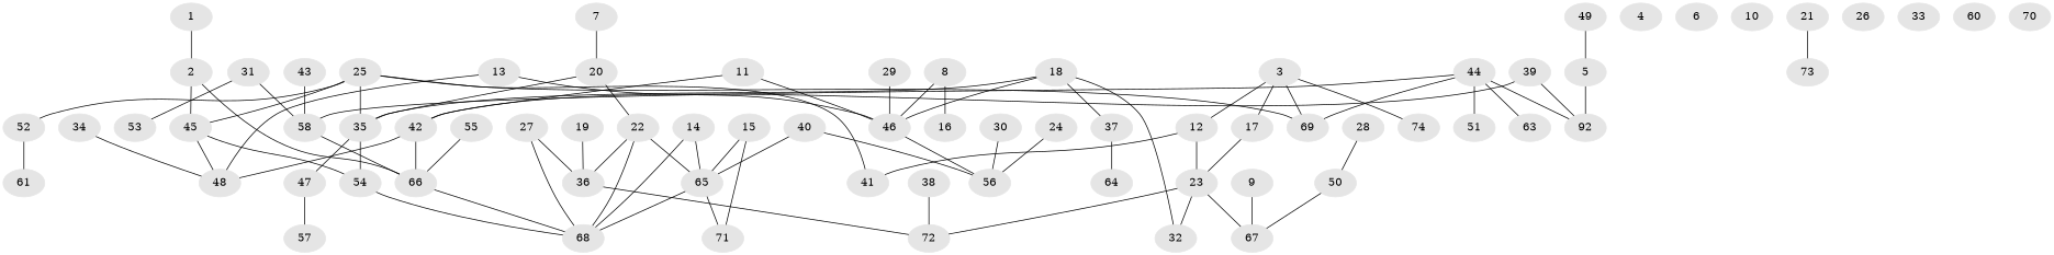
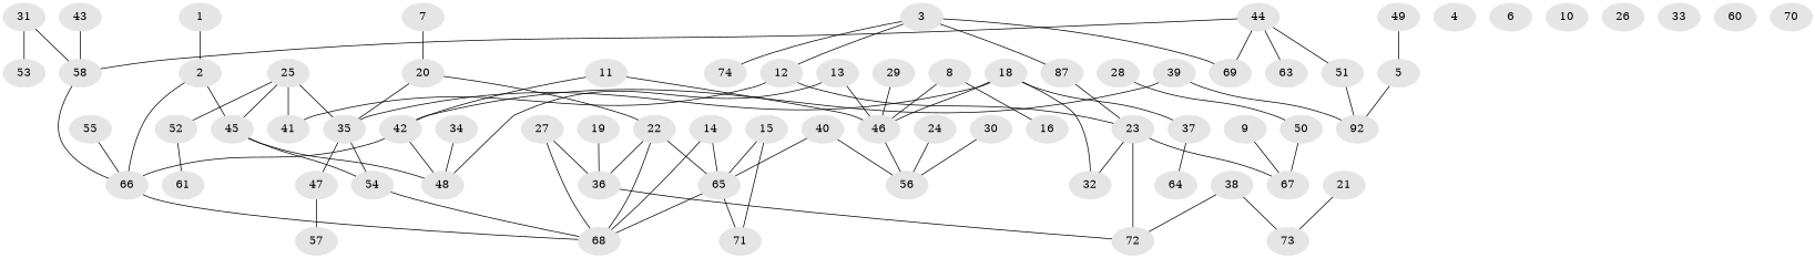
  graph {
    node [color=gray90 style=filled]
    1
    2
    45
    66
    48
    54
    68
    3
    12
-   17
+   17 [label=87]
    69
    74
    23
    41
    4
    n16 [label=92]
    5
    6
    7
    20
    35
    22
    8
    16
    46
    56
    9
    67
    10
    11
    42
    32
    72
    13
    14
    65
    71
    15
    18
    37
    47
    64
    19
    36
    21
    73
    24
    25
    52
    61
    26
    27
    28
    50
    29
    30
    31
    53
    58
    33
    34
    57
    38
    39
    40
    43
    44
    51
    63
    49
    55
    60
    70
    1 -- 2
    2 -- 45
    2 -- 66
    45 -- 48
    45 -- 54
    66 -- 68
    54 -- 68
    3 -- 12
    3 -- 17
    3 -- 69
    3 -- 74
    12 -- 23
    12 -- 41
    17 -- 23
    23 -- 67
    23 -- 32
    23 -- 72
    5 -- n16
    7 -- 20
    20 -- 35
    20 -- 22
    35 -- 54
    35 -- 47
    22 -- 68
    22 -- 65
    22 -- 36
    8 -- 16
    8 -- 46
    46 -- 56
    9 -- 67
    11 -- 46
    11 -- 42
    42 -- 66
    42 -- 48
    13 -- 48
    13 -- 46
    14 -- 68
    14 -- 65
    65 -- 68
    65 -- 71
    15 -- 65
    15 -- 71
    18 -- 35
    18 -- 46
    18 -- 32
    18 -- 37
    37 -- 64
    47 -- 57
    19 -- 36
    36 -- 72
    21 -- 73
    24 -- 56
    25 -- 45
-   25 -- 69
    25 -- 41
    25 -- 35
    25 -- 52
    52 -- 61
    27 -- 68
    27 -- 36
    28 -- 50
    50 -- 67
    29 -- 46
    30 -- 56
    31 -- 53
    31 -- 58
    58 -- 66
    34 -- 48
    38 -- 72
+   38 -- 73
    39 -- n16
    39 -- 42
    40 -- 56
    40 -- 65
    43 -- 58
    44 -- 69
    44 -- 58
    44 -- 51
    44 -- 63
-   44 -- n16
+   51 -- n16
    49 -- 5
    55 -- 66
  }
